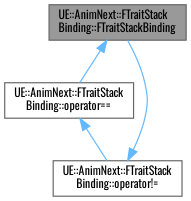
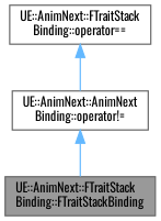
  digraph {
    fontname=Oswald
    rankdir=TB
    node [color=grey40 fillcolor=white fontname=Oswald fontsize=10 shape=box style=filled]
    edge [color=steelblue1 dir=back fontname=Oswald fontsize=10 labelfontname=Helvetica labelfontsize=10 style=solid]
    n1 [color=gray40 fillcolor=grey60 fontcolor=black height=0.2 label="UE::AnimNext::FTraitStack\lBinding::FTraitStackBinding" width=0.4]
    n2 [height=0.2 label="UE::AnimNext::FTraitStack\lBinding::operator==" width=0.4]
-   n3 [height=0.2 label="UE::AnimNext::FTraitStack\lBinding::operator!=" width=0.4]
-   n1 -> n2
+   n3 [height=0.2 label="UE::AnimNext::AnimNext\lBinding::operator!=" width=0.4]
    n2 -> n3
    n3 -> n1
  }
